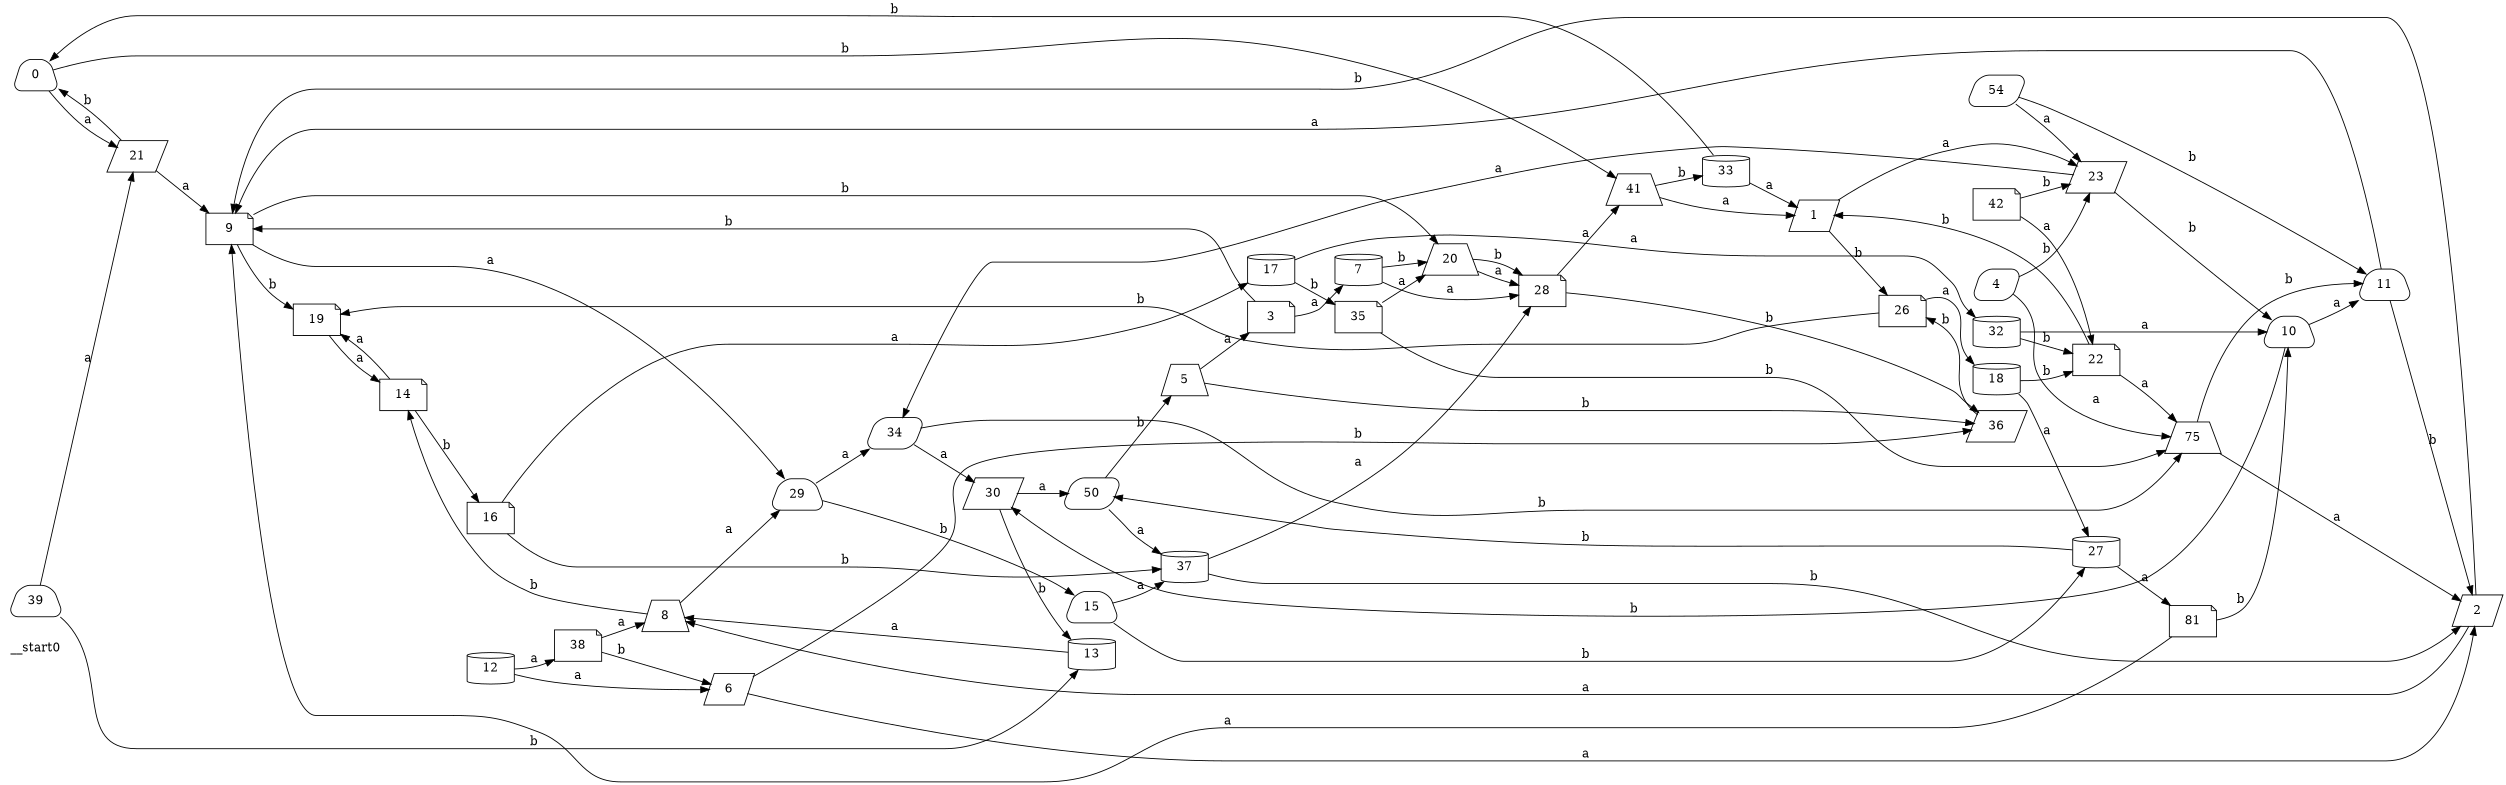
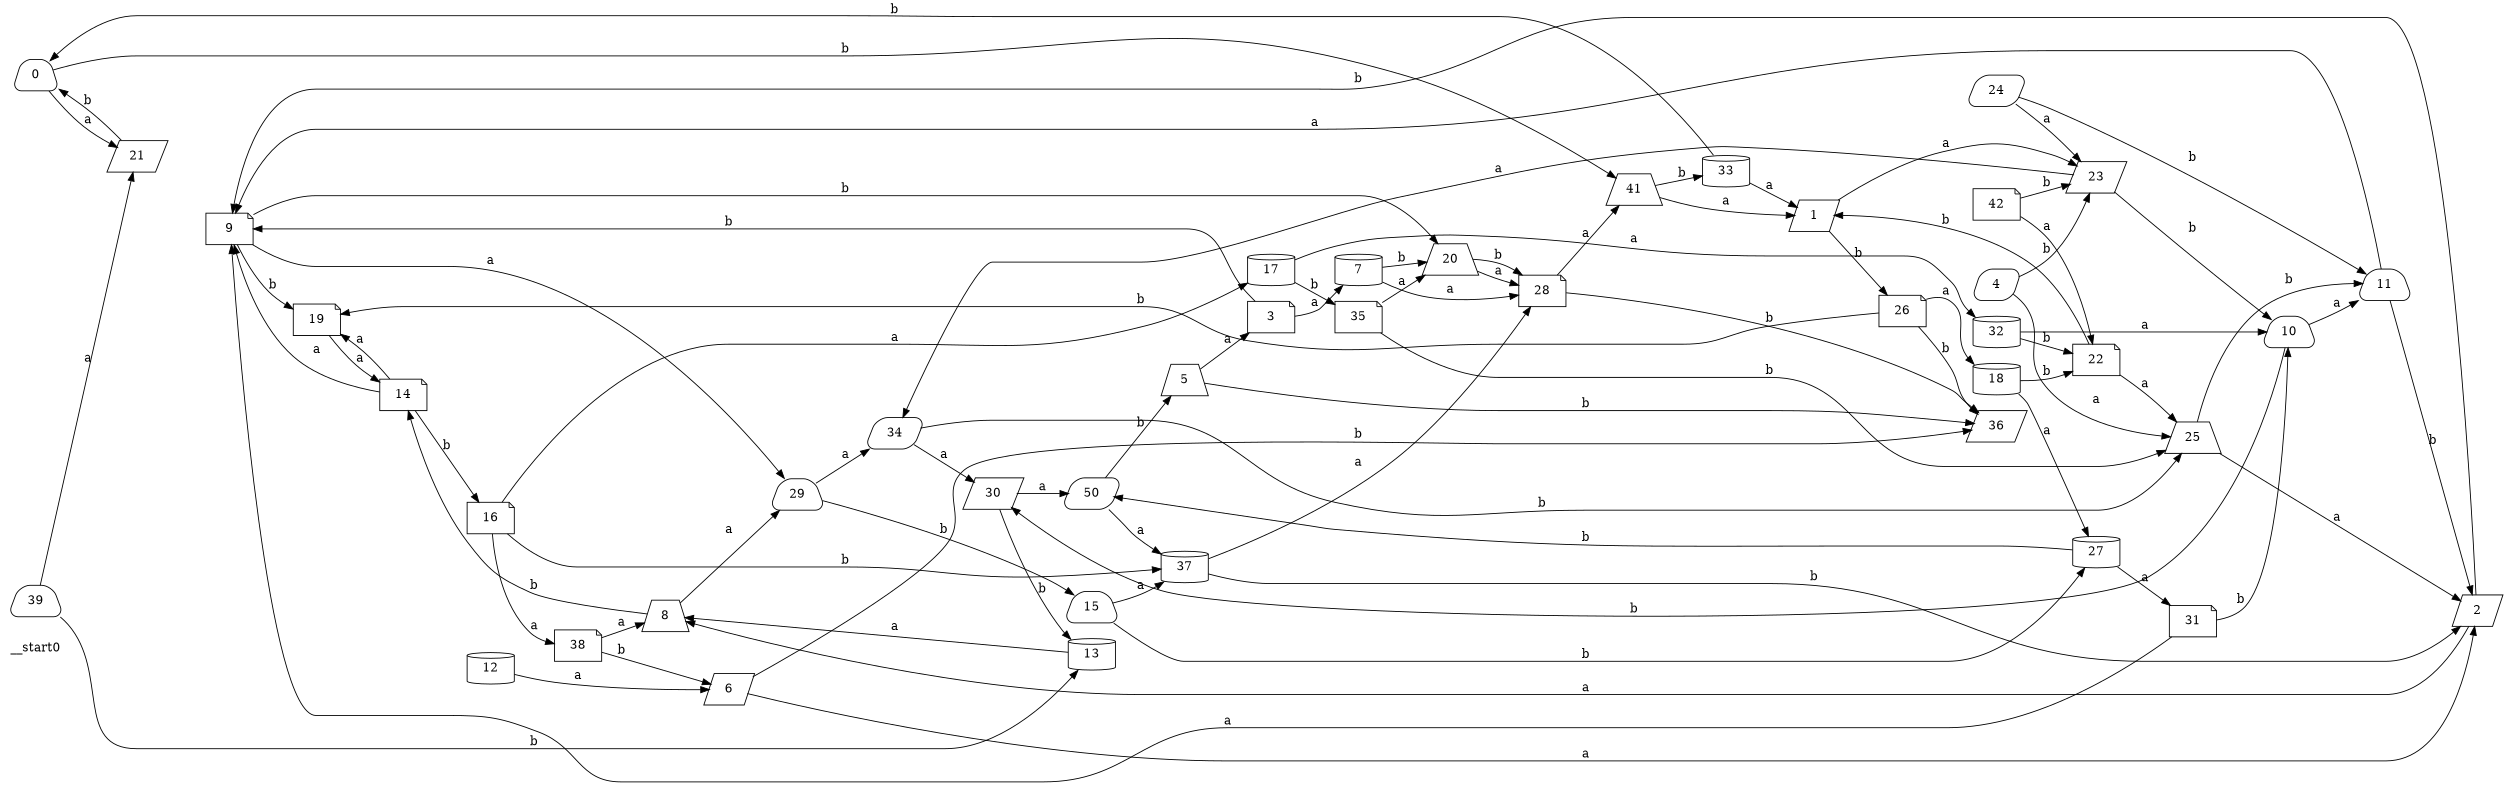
  digraph {
    rankdir=LR
    node [shape=note color=black fillcolor=white style=filled]
    __start0 [shape=none color="" fillcolor="" style=""]
    n2 [label=0 shape=trapezium style="rounded,filled"]
    n3 [label=21 shape=parallelogram]
    n4 [label=41 shape=trapezium]
    n5 [label=9 style="rounded,filled"]
    n6 [label=1 shape=parallelogram]
    n7 [label=33 shape=cylinder style="rounded,filled"]
    n8 [label=23 shape=parallelogram]
    n9 [label=26]
    n10 [label=10 shape=trapezium style="rounded,filled"]
    n11 [label=34 shape=parallelogram style="rounded,filled"]
    n12 [label=19]
    n13 [label=18 shape=cylinder style="rounded,filled"]
    n14 [label=2 shape=parallelogram]
    n15 [label=8 shape=trapezium]
    n16 [label=14]
    n17 [label=29 shape=trapezium style="rounded,filled"]
    n18 [label=20 shape=trapezium]
    n19 [label=3]
    n20 [label=7 shape=cylinder style="rounded,filled"]
    n21 [label=28 style="rounded,filled"]
    n22 [label=4 shape=parallelogram style="rounded,filled"]
-   n23 [label=75 shape=trapezium]
+   n23 [label=25 shape=trapezium]
    n24 [label=11 shape=trapezium style="rounded,filled"]
    n25 [label=5 shape=trapezium]
    n26 [label=36 shape=parallelogram]
    n27 [label=6 shape=parallelogram]
    n28 [label=16 style="rounded,filled"]
    n29 [label=15 shape=trapezium style="rounded,filled"]
    n30 [label=30 shape=parallelogram]
    n31 [label=13 shape=cylinder]
    n32 [label=50 shape=parallelogram style="rounded,filled"]
    n33 [label=12 shape=cylinder]
    n34 [label=38]
    n35 [label=37 shape=cylinder style="rounded,filled"]
    n36 [label=17 shape=cylinder style="rounded,filled"]
    n37 [label=27 shape=cylinder]
-   n38 [label=81]
+   n38 [label=31]
    n39 [label=32 shape=cylinder]
    n40 [label=35]
    n41 [label=22]
-   n42 [label=54 shape=parallelogram style="rounded,filled"]
+   n42 [label=24 shape=parallelogram style="rounded,filled"]
    n43 [label=39 shape=trapezium style="rounded,filled"]
    n44 [label=42]
    n2 -> n3 [label=a]
    n2 -> n4 [label=b]
    n3 -> n2 [label=b]
-   n3 -> n5 [label=a]
+   n16 -> n5 [label=a]
    n4 -> n6 [label=a]
    n4 -> n7 [label=b]
    n5 -> n12 [label=b]
    n5 -> n17 [label=a]
    n5 -> n18 [label=b]
    n6 -> n8 [label=a]
    n6 -> n9 [label=b]
    n7 -> n2 [label=b]
    n7 -> n6 [label=a]
    n8 -> n10 [label=b]
    n8 -> n11 [label=a]
    n9 -> n12 [label=b]
    n9 -> n13 [label=a]
    n10 -> n24 [label=a]
    n10 -> n30 [label=b]
    n11 -> n23 [label=b]
    n11 -> n30 [label=a]
    n12 -> n16 [label=a]
    n13 -> n37 [label=a]
    n13 -> n41 [label=b]
    n14 -> n5 [label=b]
    n14 -> n15 [label=a]
    n15 -> n16 [label=b]
    n15 -> n17 [label=a]
    n16 -> n12 [label=a]
    n16 -> n28 [label=b]
    n17 -> n11 [label=a]
    n17 -> n29 [label=b]
    n18 -> n21 [label=a]
    n18 -> n21 [label=b]
    n19 -> n5 [label=b]
    n19 -> n20 [label=a]
    n20 -> n18 [label=b]
    n20 -> n21 [label=a]
    n21 -> n4 [label=a]
    n21 -> n26 [label=b]
    n22 -> n8 [label=b]
    n22 -> n23 [label=a]
    n23 -> n14 [label=a]
    n23 -> n24 [label=b]
    n24 -> n5 [label=a]
    n24 -> n14 [label=b]
    n25 -> n19 [label=a]
    n25 -> n26 [label=b]
-   n26 -> n9 [label=b]
+   n9 -> n26 [label=b]
    n27 -> n14 [label=a]
    n27 -> n26 [label=b]
    n28 -> n35 [label=b]
    n28 -> n36 [label=a]
    n29 -> n35 [label=a]
    n29 -> n37 [label=b]
    n30 -> n31 [label=b]
    n30 -> n32 [label=a]
    n31 -> n15 [label=a]
    n32 -> n25 [label=b]
    n32 -> n35 [label=a]
    n33 -> n27 [label=a]
-   n33 -> n34 [label=a]
+   n28 -> n34 [label=a]
    n34 -> n15 [label=a]
    n34 -> n27 [label=b]
    n35 -> n14 [label=b]
    n35 -> n21 [label=a]
    n36 -> n39 [label=a]
    n36 -> n40 [label=b]
    n37 -> n32 [label=b]
    n37 -> n38 [label=a]
    n38 -> n5 [label=a]
    n38 -> n10 [label=b]
    n39 -> n10 [label=a]
    n39 -> n41 [label=b]
    n40 -> n18 [label=a]
    n40 -> n23 [label=b]
    n41 -> n6 [label=b]
    n41 -> n23 [label=a]
    n42 -> n8 [label=a]
    n42 -> n24 [label=b]
    n43 -> n3 [label=a]
    n43 -> n31 [label=b]
    n44 -> n8 [label=b]
    n44 -> n41 [label=a]
  }
